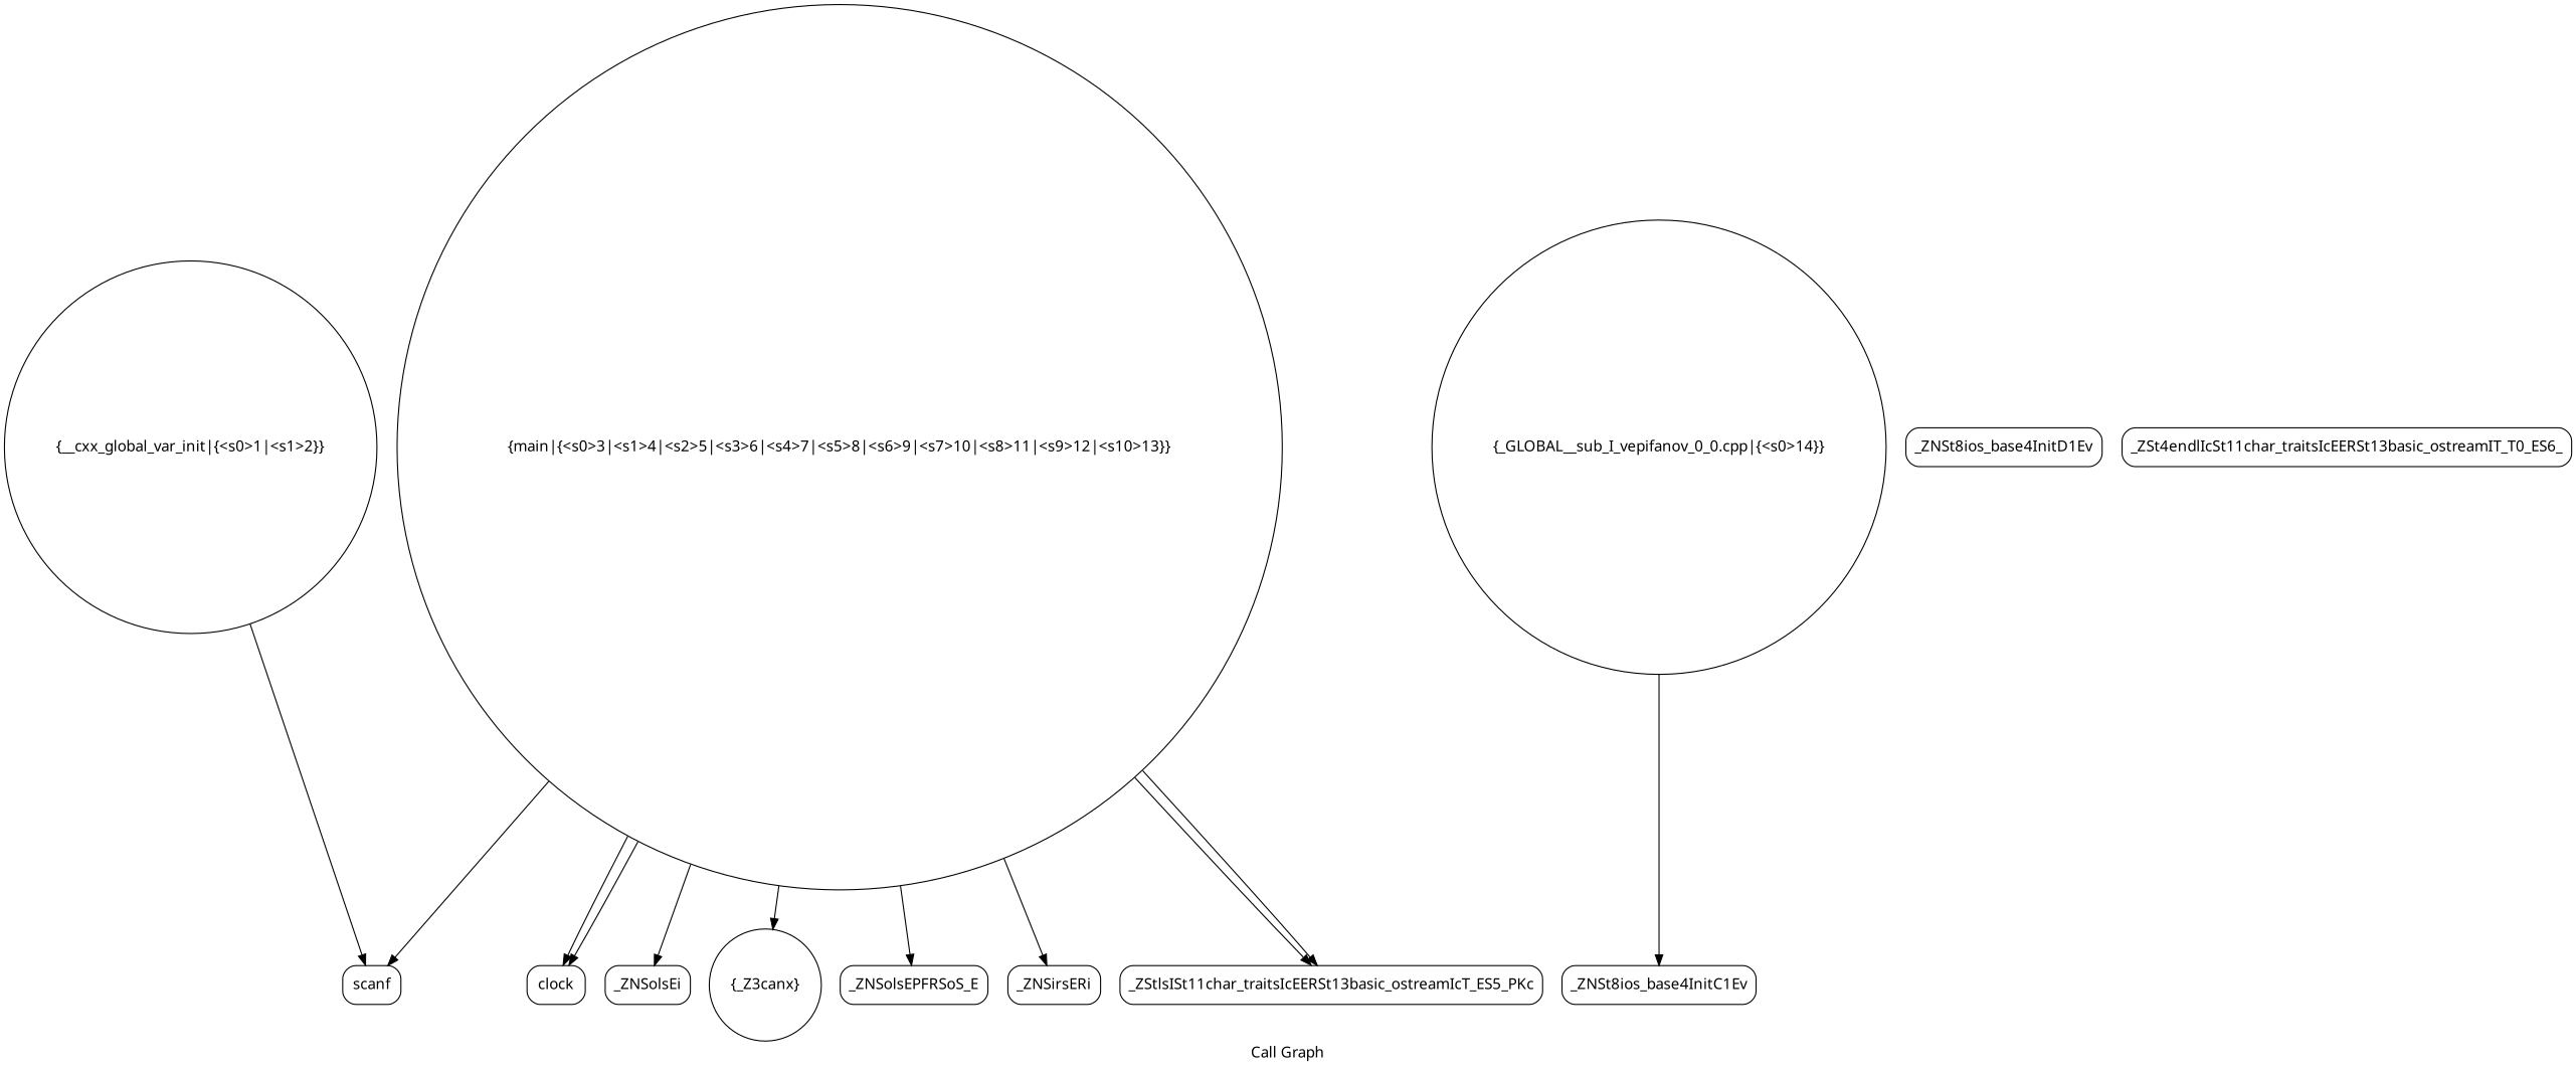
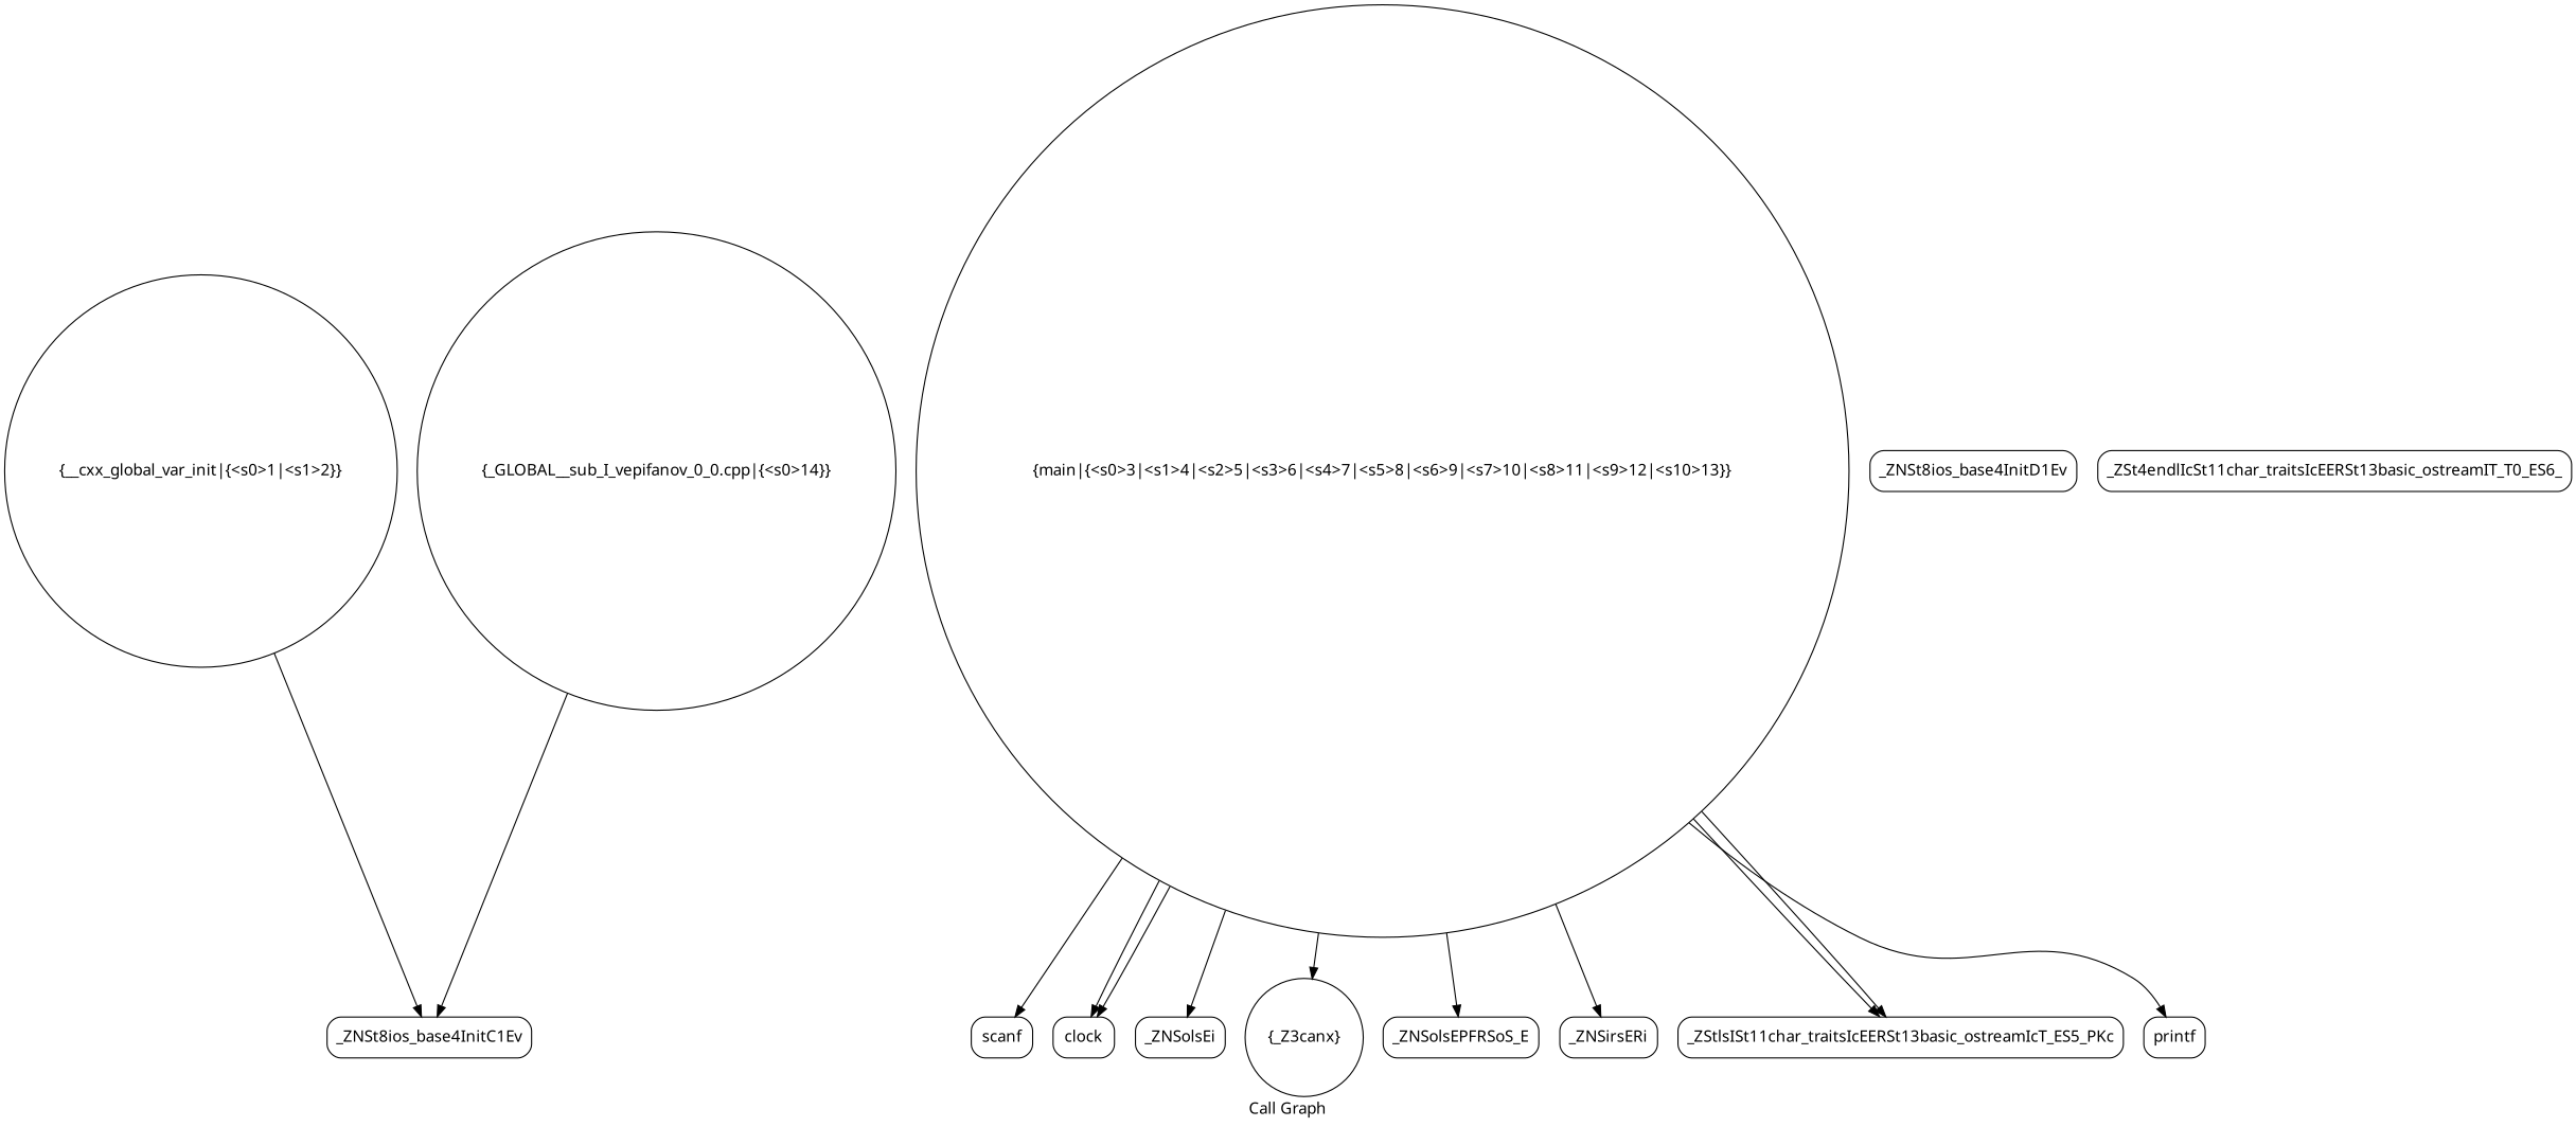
  digraph {
    fontname="Noto Sans"
    label="Call Graph"
    node [fontname="Noto Sans" shape=Mrecord]
    edge [color=black fontname="Noto Sans" tailport=s0]
    n1 [label="{__cxx_global_var_init|{<s0>1|<s1>2}}" shape=circle]
    n2 [label="{_ZNSt8ios_base4InitC1Ev}"]
    n3 [label="{scanf}"]
    n4 [label="{clock}"]
    n5 [label="{_ZNSt8ios_base4InitD1Ev}"]
    n6 [label="{_ZNSolsEi}"]
    n7 [label="{_Z3canx}" shape=circle]
    n8 [label="{_ZNSolsEPFRSoS_E}"]
    n9 [label="{_ZNSirsERi}"]
    n10 [label="{_ZStlsISt11char_traitsIcEERSt13basic_ostreamIcT_ES5_PKc}"]
    n11 [label="{_GLOBAL__sub_I_vepifanov_0_0.cpp|{<s0>14}}" shape=circle]
+   n12 [label="{printf}"]
    n13 [label="{main|{<s0>3|<s1>4|<s2>5|<s3>6|<s4>7|<s5>8|<s6>9|<s7>10|<s8>11|<s9>12|<s10>13}}" shape=circle]
    n14 [label="{_ZSt4endlIcSt11char_traitsIcEERSt13basic_ostreamIT_T0_ES6_}"]
-   n1 -> n3
+   n1 -> n2
    n11 -> n2
    n13 -> n3 [tailport=s1]
    n13 -> n4 [tailport=s8]
    n13 -> n4 [tailport=s9]
    n13 -> n6 [tailport=s4]
    n13 -> n7 [tailport=s2]
    n13 -> n8 [tailport=s7]
    n13 -> n9
    n13 -> n10 [tailport=s3]
    n13 -> n10 [tailport=s5]
+   n13 -> n12 [tailport=s6]
  }
